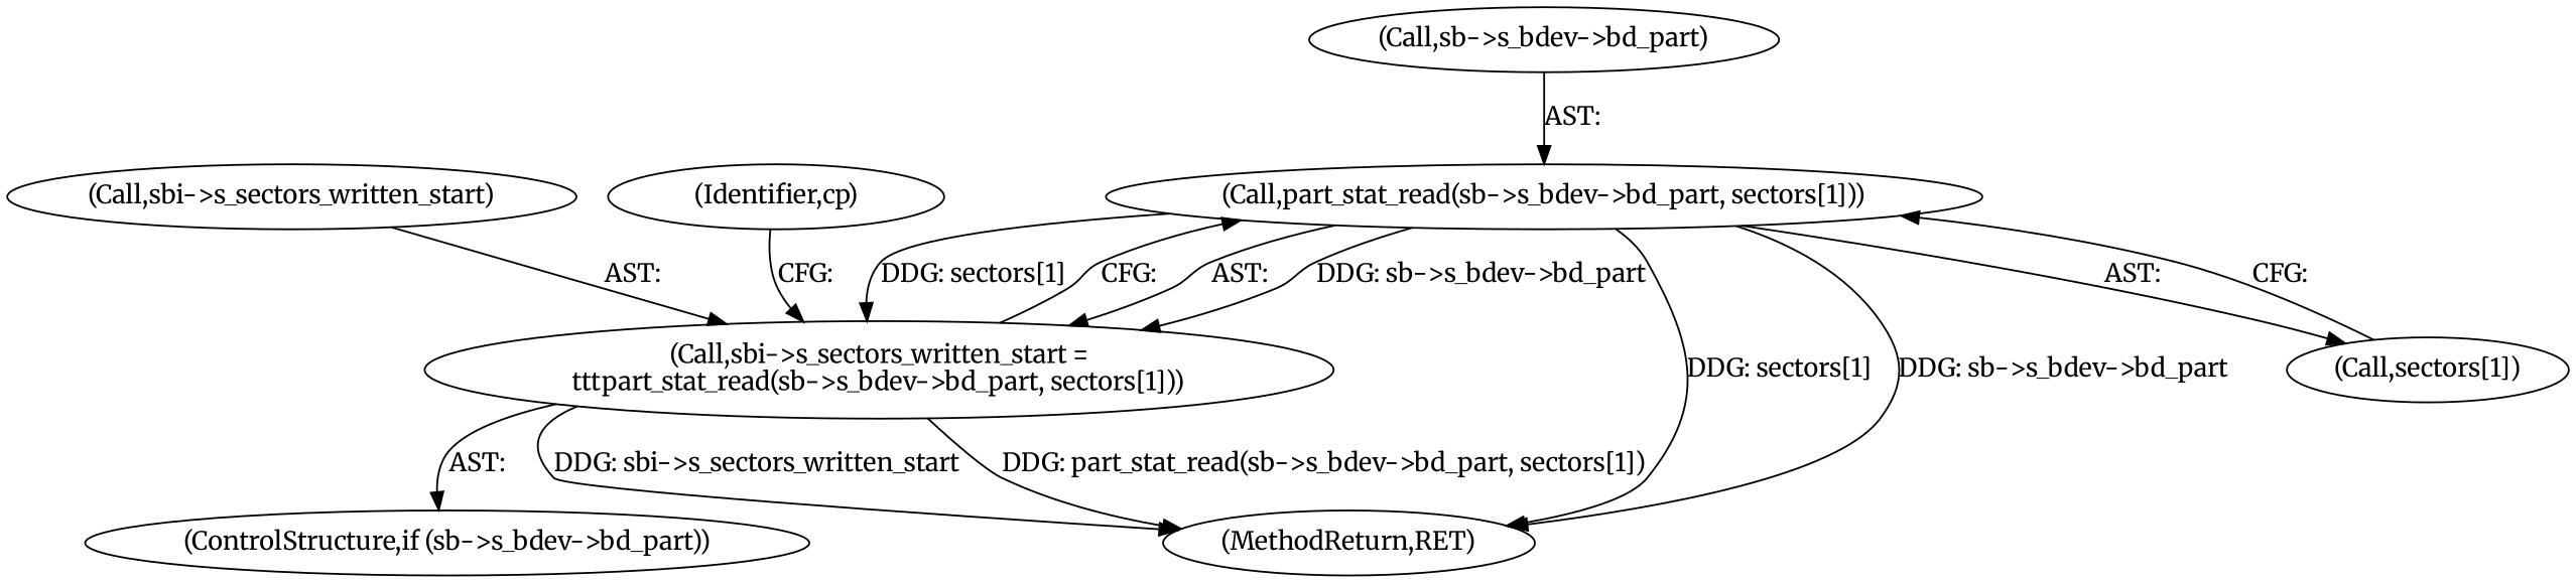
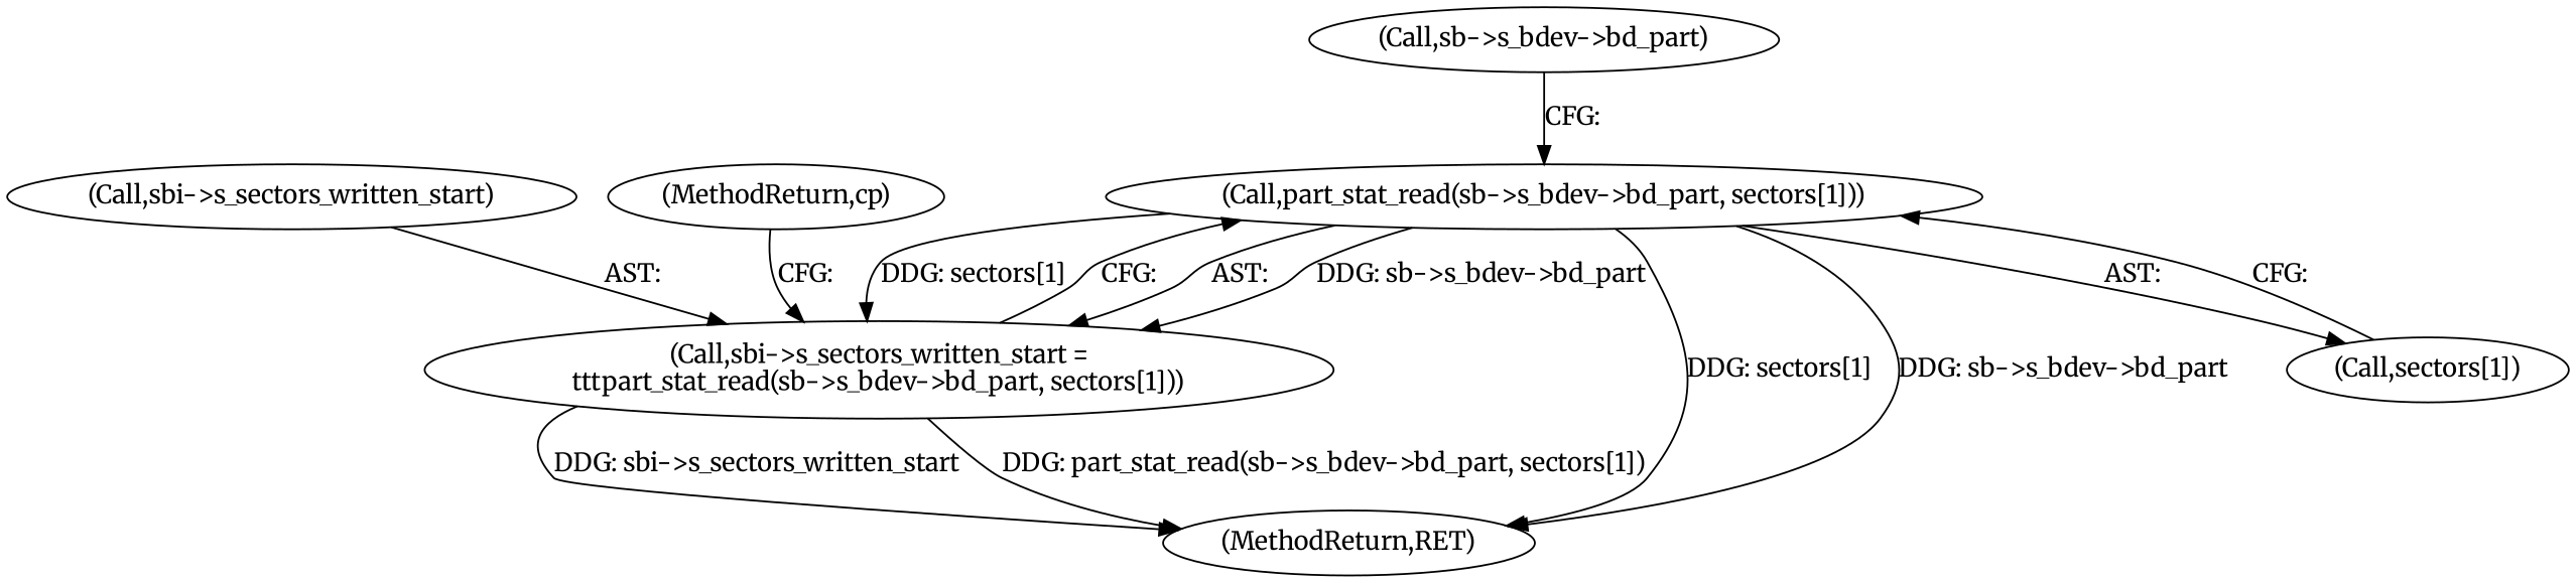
  digraph {
    fontname=Merriweather
    node [fontname=Merriweather]
    edge [fontname=Merriweather]
    n1 [label="(Call,part_stat_read(sb->s_bdev->bd_part, sectors[1]))"]
    n2 [label="(Call,sbi->s_sectors_written_start =\n\t\t\tpart_stat_read(sb->s_bdev->bd_part, sectors[1]))"]
    n3 [label="(MethodReturn,RET)"]
    n4 [label="(Call,sectors[1])"]
-   n5 [label="(ControlStructure,if (sb->s_bdev->bd_part))"]
    n6 [label="(Call,sbi->s_sectors_written_start)"]
-   n7 [label="(Identifier,cp)"]
+   n7 [label="(MethodReturn,cp)"]
    n8 [label="(Call,sb->s_bdev->bd_part)"]
    n1 -> n2 [label="AST: "]
    n1 -> n2 [label="DDG: sb->s_bdev->bd_part"]
    n1 -> n2 [label="DDG: sectors[1]"]
    n1 -> n3 [label="DDG: sectors[1]"]
    n1 -> n3 [label="DDG: sb->s_bdev->bd_part"]
    n1 -> n4 [label="AST: "]
    n2 -> n1 [label="CFG: "]
    n2 -> n3 [label="DDG: sbi->s_sectors_written_start"]
    n2 -> n3 [label="DDG: part_stat_read(sb->s_bdev->bd_part, sectors[1])"]
-   n2 -> n5 [label="AST: "]
    n4 -> n1 [label="CFG: "]
    n6 -> n2 [label="AST: "]
    n7 -> n2 [label="CFG: "]
-   n8 -> n1 [label="AST: "]
+   n8 -> n1 [label="CFG: "]
  }
